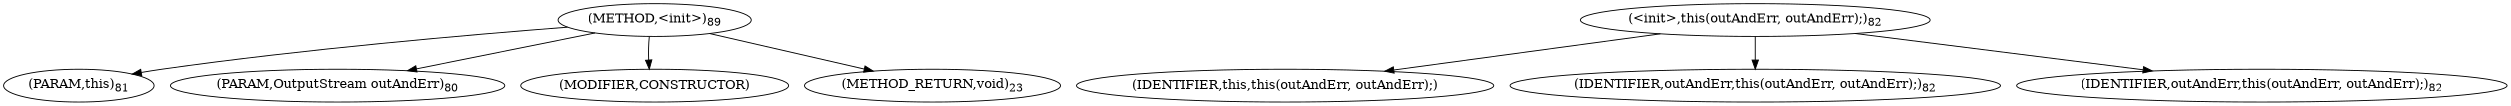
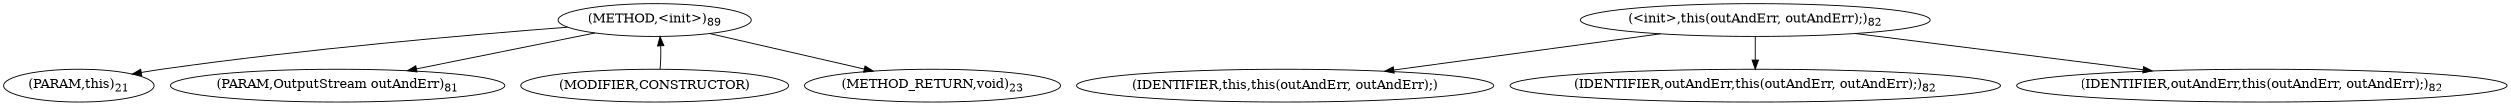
  digraph {
    n1 [label=<(METHOD,&lt;init&gt;)<SUB>89</SUB>>]
-   n2 [label=<(PARAM,this)<SUB>81</SUB>>]
-   n3 [label=<(PARAM,OutputStream outAndErr)<SUB>80</SUB>>]
+   n2 [label=<(PARAM,this)<SUB>21</SUB>>]
+   n3 [label=<(PARAM,OutputStream outAndErr)<SUB>81</SUB>>]
    n4 [label=<(MODIFIER,CONSTRUCTOR)>]
    n5 [label=<(METHOD_RETURN,void)<SUB>23</SUB>>]
    n6 [label=<(&lt;init&gt;,this(outAndErr, outAndErr);)<SUB>82</SUB>>]
    n7 [label=<(IDENTIFIER,this,this(outAndErr, outAndErr);)>]
    n8 [label=<(IDENTIFIER,outAndErr,this(outAndErr, outAndErr);)<SUB>82</SUB>>]
    n9 [label=<(IDENTIFIER,outAndErr,this(outAndErr, outAndErr);)<SUB>82</SUB>>]
    n1 -> n2
    n1 -> n3
-   n1 -> n4
+   n4 -> n1
    n1 -> n5
    n6 -> n7
    n6 -> n8
    n6 -> n9
  }
